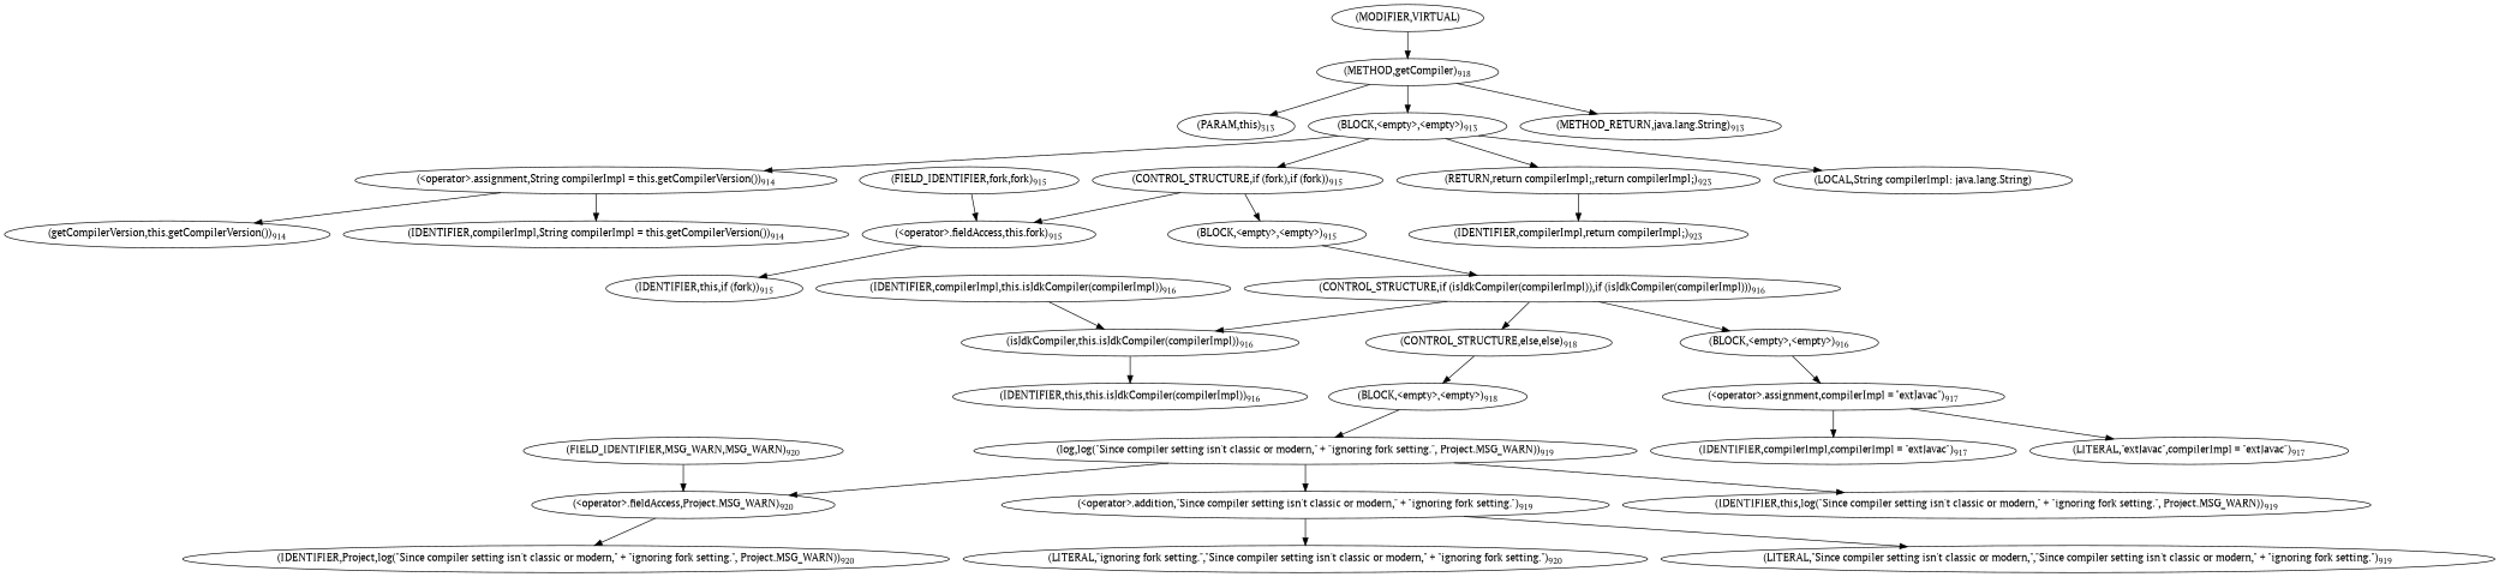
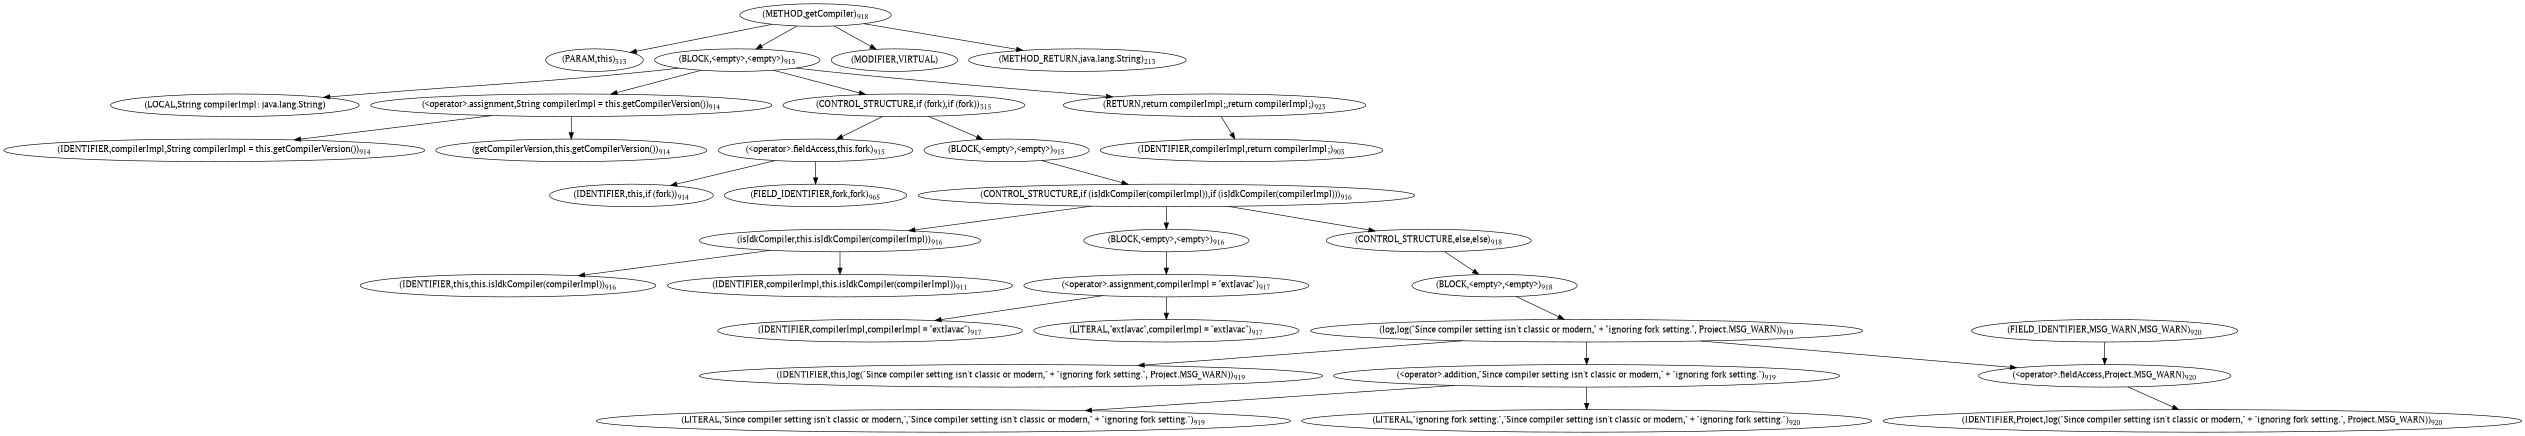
  digraph {
    fontname="PT Serif"
    node [fontname="PT Serif"]
    edge [fontname="PT Serif"]
    n1 [label=<(METHOD,getCompiler)<SUB>918</SUB>>]
    n2 [label=<(PARAM,this)<SUB>313</SUB>>]
    n3 [label=<(BLOCK,&lt;empty&gt;,&lt;empty&gt;)<SUB>913</SUB>>]
    n4 [label=<(MODIFIER,VIRTUAL)>]
-   n5 [label=<(METHOD_RETURN,java.lang.String)<SUB>913</SUB>>]
+   n5 [label=<(METHOD_RETURN,java.lang.String)<SUB>213</SUB>>]
    n6 [label=<(LOCAL,String compilerImpl: java.lang.String)>]
    n7 [label=<(&lt;operator&gt;.assignment,String compilerImpl = this.getCompilerVersion())<SUB>914</SUB>>]
-   n8 [label=<(CONTROL_STRUCTURE,if (fork),if (fork))<SUB>915</SUB>>]
+   n8 [label=<(CONTROL_STRUCTURE,if (fork),if (fork))<SUB>315</SUB>>]
    n9 [label=<(RETURN,return compilerImpl;,return compilerImpl;)<SUB>923</SUB>>]
    n10 [label=<(IDENTIFIER,compilerImpl,String compilerImpl = this.getCompilerVersion())<SUB>914</SUB>>]
    n11 [label=<(getCompilerVersion,this.getCompilerVersion())<SUB>914</SUB>>]
    n12 [label=<(&lt;operator&gt;.fieldAccess,this.fork)<SUB>915</SUB>>]
    n13 [label=<(BLOCK,&lt;empty&gt;,&lt;empty&gt;)<SUB>915</SUB>>]
-   n14 [label=<(IDENTIFIER,compilerImpl,return compilerImpl;)<SUB>923</SUB>>]
-   n15 [label=<(IDENTIFIER,this,if (fork))<SUB>915</SUB>>]
-   n16 [label=<(FIELD_IDENTIFIER,fork,fork)<SUB>915</SUB>>]
+   n14 [label=<(IDENTIFIER,compilerImpl,return compilerImpl;)<SUB>903</SUB>>]
+   n15 [label=<(IDENTIFIER,this,if (fork))<SUB>914</SUB>>]
+   n16 [label=<(FIELD_IDENTIFIER,fork,fork)<SUB>965</SUB>>]
    n17 [label=<(CONTROL_STRUCTURE,if (isJdkCompiler(compilerImpl)),if (isJdkCompiler(compilerImpl)))<SUB>916</SUB>>]
    n18 [label=<(isJdkCompiler,this.isJdkCompiler(compilerImpl))<SUB>916</SUB>>]
    n19 [label=<(BLOCK,&lt;empty&gt;,&lt;empty&gt;)<SUB>916</SUB>>]
    n20 [label=<(CONTROL_STRUCTURE,else,else)<SUB>918</SUB>>]
    n21 [label=<(IDENTIFIER,this,this.isJdkCompiler(compilerImpl))<SUB>916</SUB>>]
-   n22 [label=<(IDENTIFIER,compilerImpl,this.isJdkCompiler(compilerImpl))<SUB>916</SUB>>]
+   n22 [label=<(IDENTIFIER,compilerImpl,this.isJdkCompiler(compilerImpl))<SUB>911</SUB>>]
    n23 [label=<(&lt;operator&gt;.assignment,compilerImpl = &quot;extJavac&quot;)<SUB>917</SUB>>]
    n24 [label=<(BLOCK,&lt;empty&gt;,&lt;empty&gt;)<SUB>918</SUB>>]
    n25 [label=<(IDENTIFIER,compilerImpl,compilerImpl = &quot;extJavac&quot;)<SUB>917</SUB>>]
    n26 [label=<(LITERAL,&quot;extJavac&quot;,compilerImpl = &quot;extJavac&quot;)<SUB>917</SUB>>]
    n27 [label=<(log,log(&quot;Since compiler setting isn't classic or modern,&quot; + &quot;ignoring fork setting.&quot;, Project.MSG_WARN))<SUB>919</SUB>>]
    n28 [label=<(IDENTIFIER,this,log(&quot;Since compiler setting isn't classic or modern,&quot; + &quot;ignoring fork setting.&quot;, Project.MSG_WARN))<SUB>919</SUB>>]
    n29 [label=<(&lt;operator&gt;.addition,&quot;Since compiler setting isn't classic or modern,&quot; + &quot;ignoring fork setting.&quot;)<SUB>919</SUB>>]
    n30 [label=<(&lt;operator&gt;.fieldAccess,Project.MSG_WARN)<SUB>920</SUB>>]
    n31 [label=<(LITERAL,&quot;Since compiler setting isn't classic or modern,&quot;,&quot;Since compiler setting isn't classic or modern,&quot; + &quot;ignoring fork setting.&quot;)<SUB>919</SUB>>]
    n32 [label=<(LITERAL,&quot;ignoring fork setting.&quot;,&quot;Since compiler setting isn't classic or modern,&quot; + &quot;ignoring fork setting.&quot;)<SUB>920</SUB>>]
    n33 [label=<(IDENTIFIER,Project,log(&quot;Since compiler setting isn't classic or modern,&quot; + &quot;ignoring fork setting.&quot;, Project.MSG_WARN))<SUB>920</SUB>>]
    n34 [label=<(FIELD_IDENTIFIER,MSG_WARN,MSG_WARN)<SUB>920</SUB>>]
    n1 -> n2
    n1 -> n3
-   n4 -> n1
+   n1 -> n4
    n1 -> n5
    n3 -> n6
    n3 -> n7
    n3 -> n8
    n3 -> n9
    n7 -> n10
    n7 -> n11
    n8 -> n12
    n8 -> n13
    n9 -> n14
    n12 -> n15
-   n16 -> n12
+   n12 -> n16
    n13 -> n17
    n17 -> n18
    n17 -> n19
    n17 -> n20
    n18 -> n21
-   n22 -> n18
+   n18 -> n22
    n19 -> n23
    n20 -> n24
    n23 -> n25
    n23 -> n26
    n24 -> n27
    n27 -> n28
    n27 -> n29
    n27 -> n30
    n29 -> n31
    n29 -> n32
    n30 -> n33
    n34 -> n30
  }
